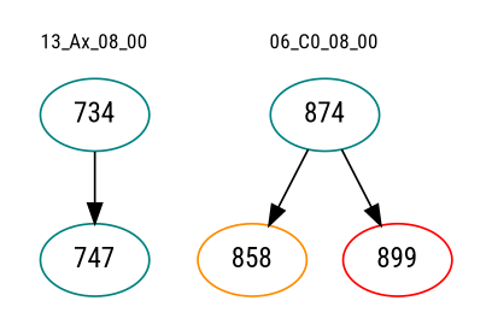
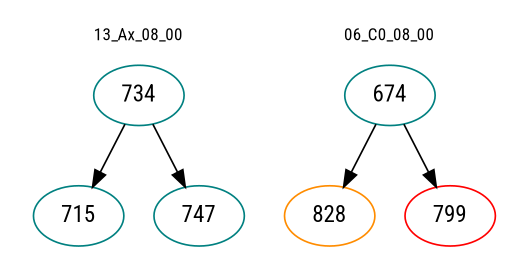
  digraph {
    fontname="Roboto Condensed"
    node [color=teal fontname="Roboto Condensed"]
    edge [color=black fontname="Roboto Condensed"]
    n1 [label=734]
+   n2 [label=715]
    n3 [label=747]
-   n4 [label=874]
-   n5 [color=darkorange label=858]
-   n6 [color=red label=899]
+   n4 [label=674]
+   n5 [color=darkorange label=828]
+   n6 [color=red label=799]
    subgraph cluster_1 {
      color=white
      fontsize=10
      label="13_Ax_08_00"
      n1
+     n2
      n3
    }
    subgraph cluster_2 {
      color=white
      fontsize=10
      label="06_C0_08_00"
      n4
      n5
      n6
    }
+   n1 -> n2
    n1 -> n3
    n4 -> n5
    n4 -> n6
  }
